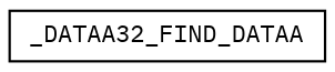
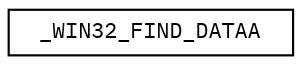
  digraph {
    rankdir=LR
    fontname="IBM Plex Mono"
-   n1 [color=black fillcolor=white fontname="IBM Plex Mono" fontsize=10 height=0.2 label=_DATAA32_FIND_DATAA shape=record style=filled width=0.4]
+   n1 [color=black fillcolor=white fontname="IBM Plex Mono" fontsize=10 height=0.2 label=_WIN32_FIND_DATAA shape=record style=filled width=0.4]
  }
